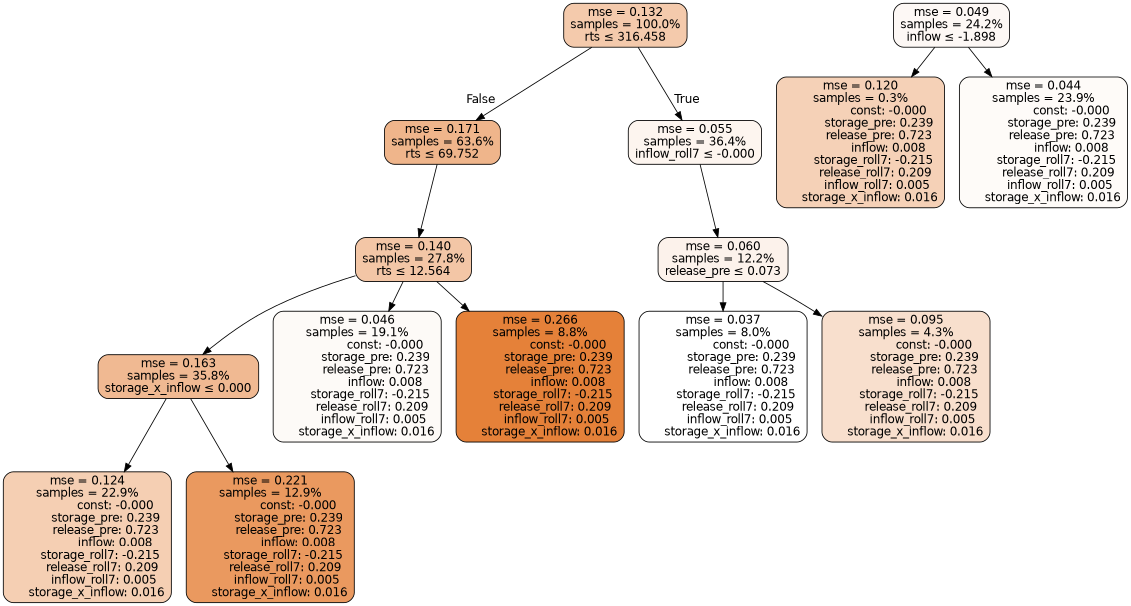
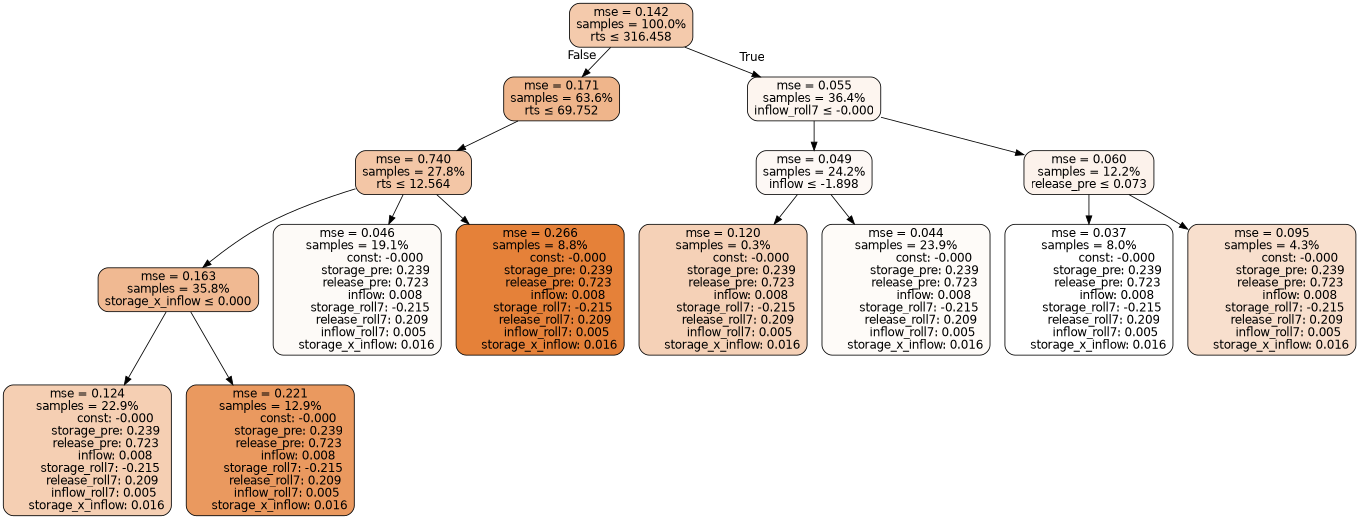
  digraph {
    node [color=black fontname=helvetica shape=rectangle style="filled, rounded"]
    edge [fontname=helvetica]
-   n1 [fillcolor="#f4caac" label="mse = 0.132\nsamples = 100.0%\nrts &le; 316.458"]
+   n1 [fillcolor="#f4caac" label="mse = 0.142\nsamples = 100.0%\nrts &le; 316.458"]
    n2 [fillcolor="#efb58b" label="mse = 0.171\nsamples = 63.6%\nrts &le; 69.752"]
    n3 [fillcolor="#fdf5ef" label="mse = 0.055\nsamples = 36.4%\ninflow_roll7 &le; -0.000"]
-   n4 [fillcolor="#f3c6a6" label="mse = 0.140\nsamples = 27.8%\nrts &le; 12.564"]
+   n4 [fillcolor="#f3c6a6" label="mse = 0.740\nsamples = 27.8%\nrts &le; 12.564"]
    n5 [fillcolor="#fdf8f5" label="mse = 0.049\nsamples = 24.2%\ninflow &le; -1.898"]
    n6 [fillcolor="#fcf2eb" label="mse = 0.060\nsamples = 12.2%\nrelease_pre &le; 0.073"]
    n7 [fillcolor="#f0b992" label="mse = 0.163\nsamples = 35.8%\nstorage_x_inflow &le; 0.000"]
    n8 [fillcolor="#fdfaf7" label="mse = 0.046\nsamples = 19.1%\n               const: -0.000\n          storage_pre: 0.239\n          release_pre: 0.723\n               inflow: 0.008\n       storage_roll7: -0.215\n        release_roll7: 0.209\n         inflow_roll7: 0.005\n     storage_x_inflow: 0.016"]
    n9 [fillcolor="#e58139" label="mse = 0.266\nsamples = 8.8%\n               const: -0.000\n          storage_pre: 0.239\n          release_pre: 0.723\n               inflow: 0.008\n       storage_roll7: -0.215\n        release_roll7: 0.209\n         inflow_roll7: 0.005\n     storage_x_inflow: 0.016"]
    n10 [fillcolor="#f5cfb3" label="mse = 0.124\nsamples = 22.9%\n               const: -0.000\n          storage_pre: 0.239\n          release_pre: 0.723\n               inflow: 0.008\n       storage_roll7: -0.215\n        release_roll7: 0.209\n         inflow_roll7: 0.005\n     storage_x_inflow: 0.016"]
    n11 [fillcolor="#ea995f" label="mse = 0.221\nsamples = 12.9%\n               const: -0.000\n          storage_pre: 0.239\n          release_pre: 0.723\n               inflow: 0.008\n       storage_roll7: -0.215\n        release_roll7: 0.209\n         inflow_roll7: 0.005\n     storage_x_inflow: 0.016"]
    n12 [fillcolor="#f5d1b7" label="mse = 0.120\nsamples = 0.3%\n               const: -0.000\n          storage_pre: 0.239\n          release_pre: 0.723\n               inflow: 0.008\n       storage_roll7: -0.215\n        release_roll7: 0.209\n         inflow_roll7: 0.005\n     storage_x_inflow: 0.016"]
    n13 [fillcolor="#fefbf8" label="mse = 0.044\nsamples = 23.9%\n               const: -0.000\n          storage_pre: 0.239\n          release_pre: 0.723\n               inflow: 0.008\n       storage_roll7: -0.215\n        release_roll7: 0.209\n         inflow_roll7: 0.005\n     storage_x_inflow: 0.016"]
    n14 [fillcolor="#ffffff" label="mse = 0.037\nsamples = 8.0%\n               const: -0.000\n          storage_pre: 0.239\n          release_pre: 0.723\n               inflow: 0.008\n       storage_roll7: -0.215\n        release_roll7: 0.209\n         inflow_roll7: 0.005\n     storage_x_inflow: 0.016"]
    n15 [fillcolor="#f8dfcd" label="mse = 0.095\nsamples = 4.3%\n               const: -0.000\n          storage_pre: 0.239\n          release_pre: 0.723\n               inflow: 0.008\n       storage_roll7: -0.215\n        release_roll7: 0.209\n         inflow_roll7: 0.005\n     storage_x_inflow: 0.016"]
    n1 -> n2 [headlabel=False labelangle=45 labeldistance=2.5]
    n1 -> n3 [headlabel=True labelangle=-45 labeldistance=2.5]
    n2 -> n4
+   n3 -> n5
    n3 -> n6
    n4 -> n7
    n4 -> n8
    n4 -> n9
    n5 -> n12
    n5 -> n13
    n6 -> n14
    n6 -> n15
    n7 -> n10
    n7 -> n11
  }
